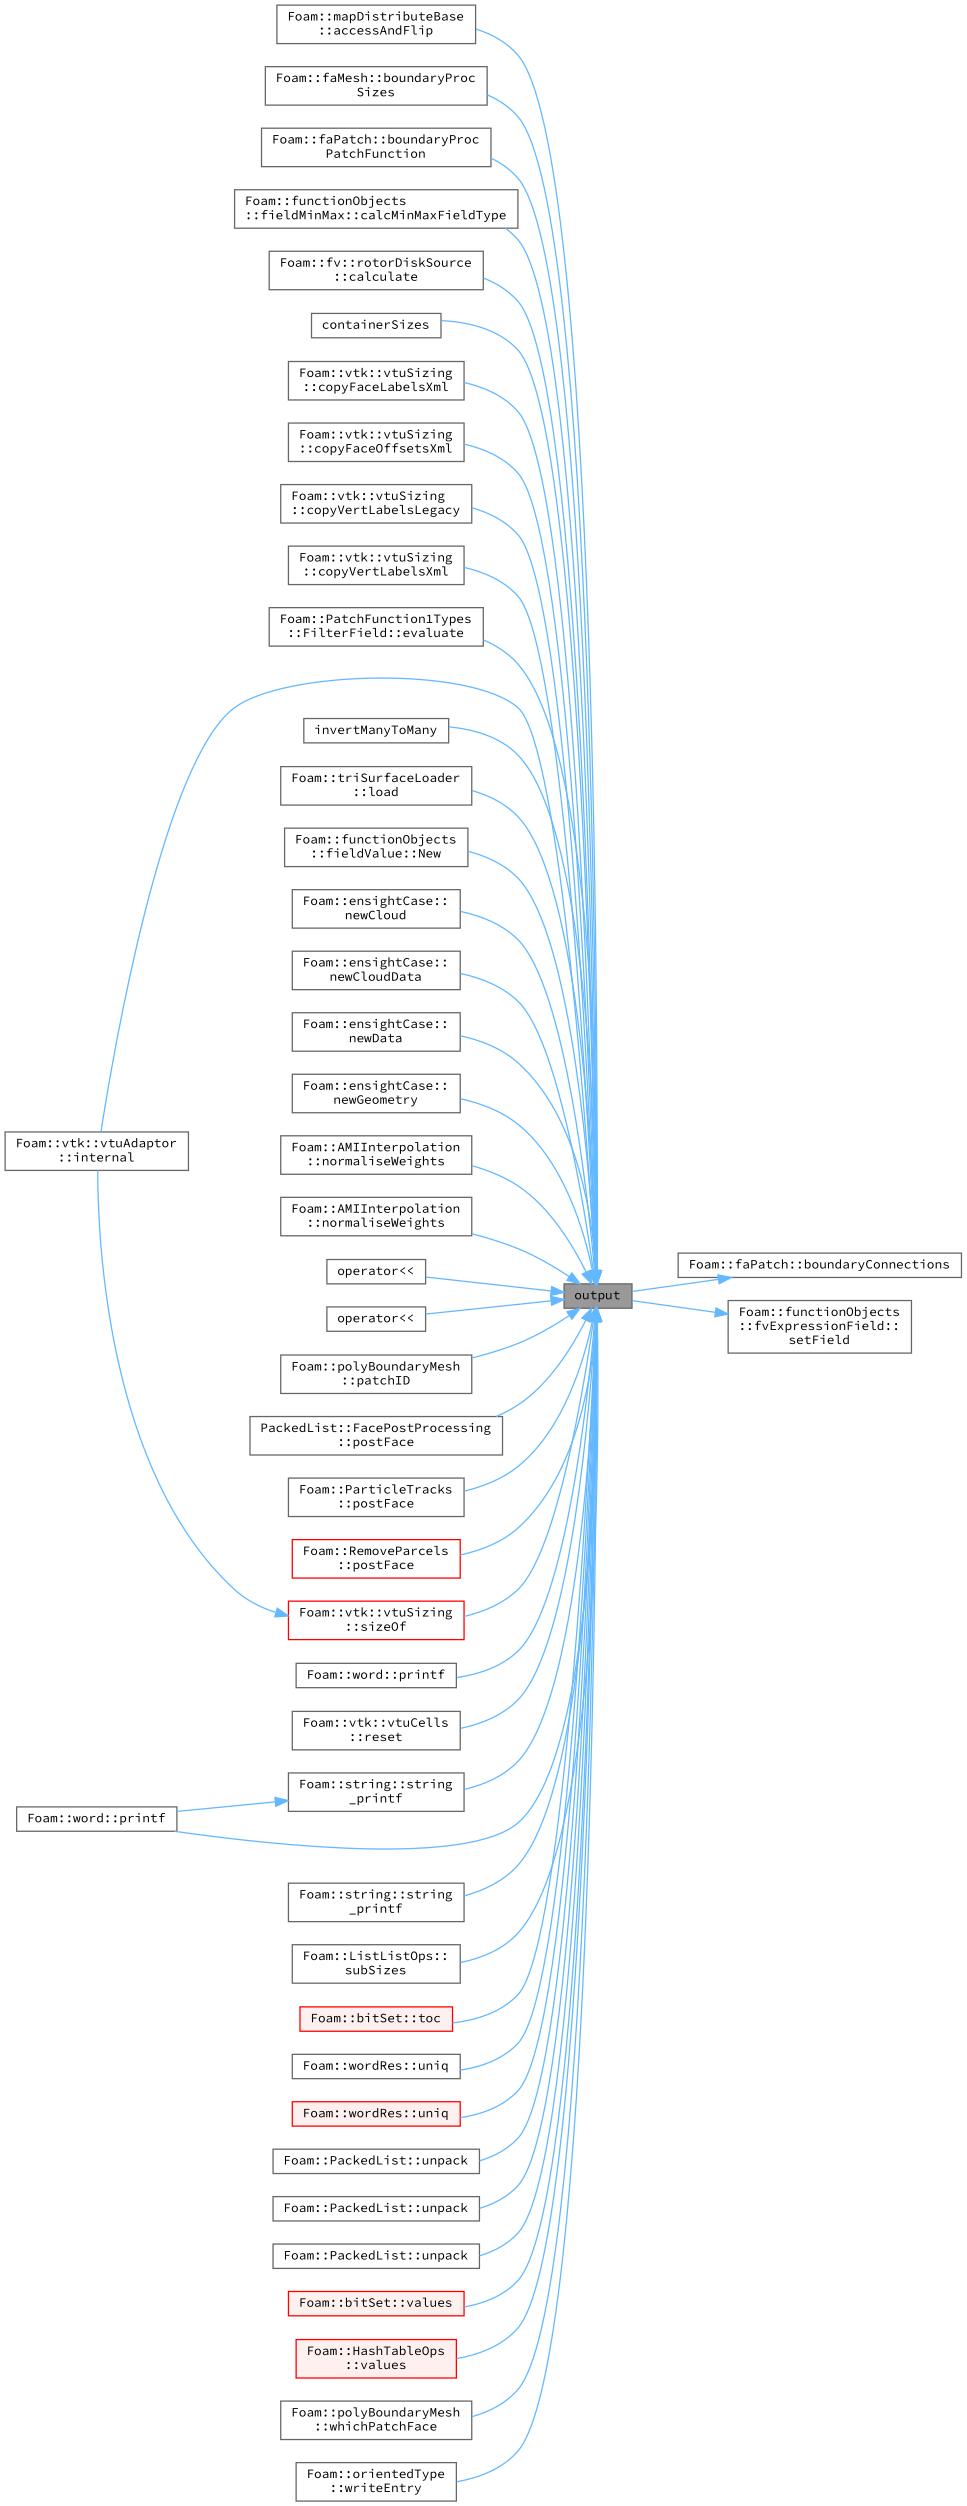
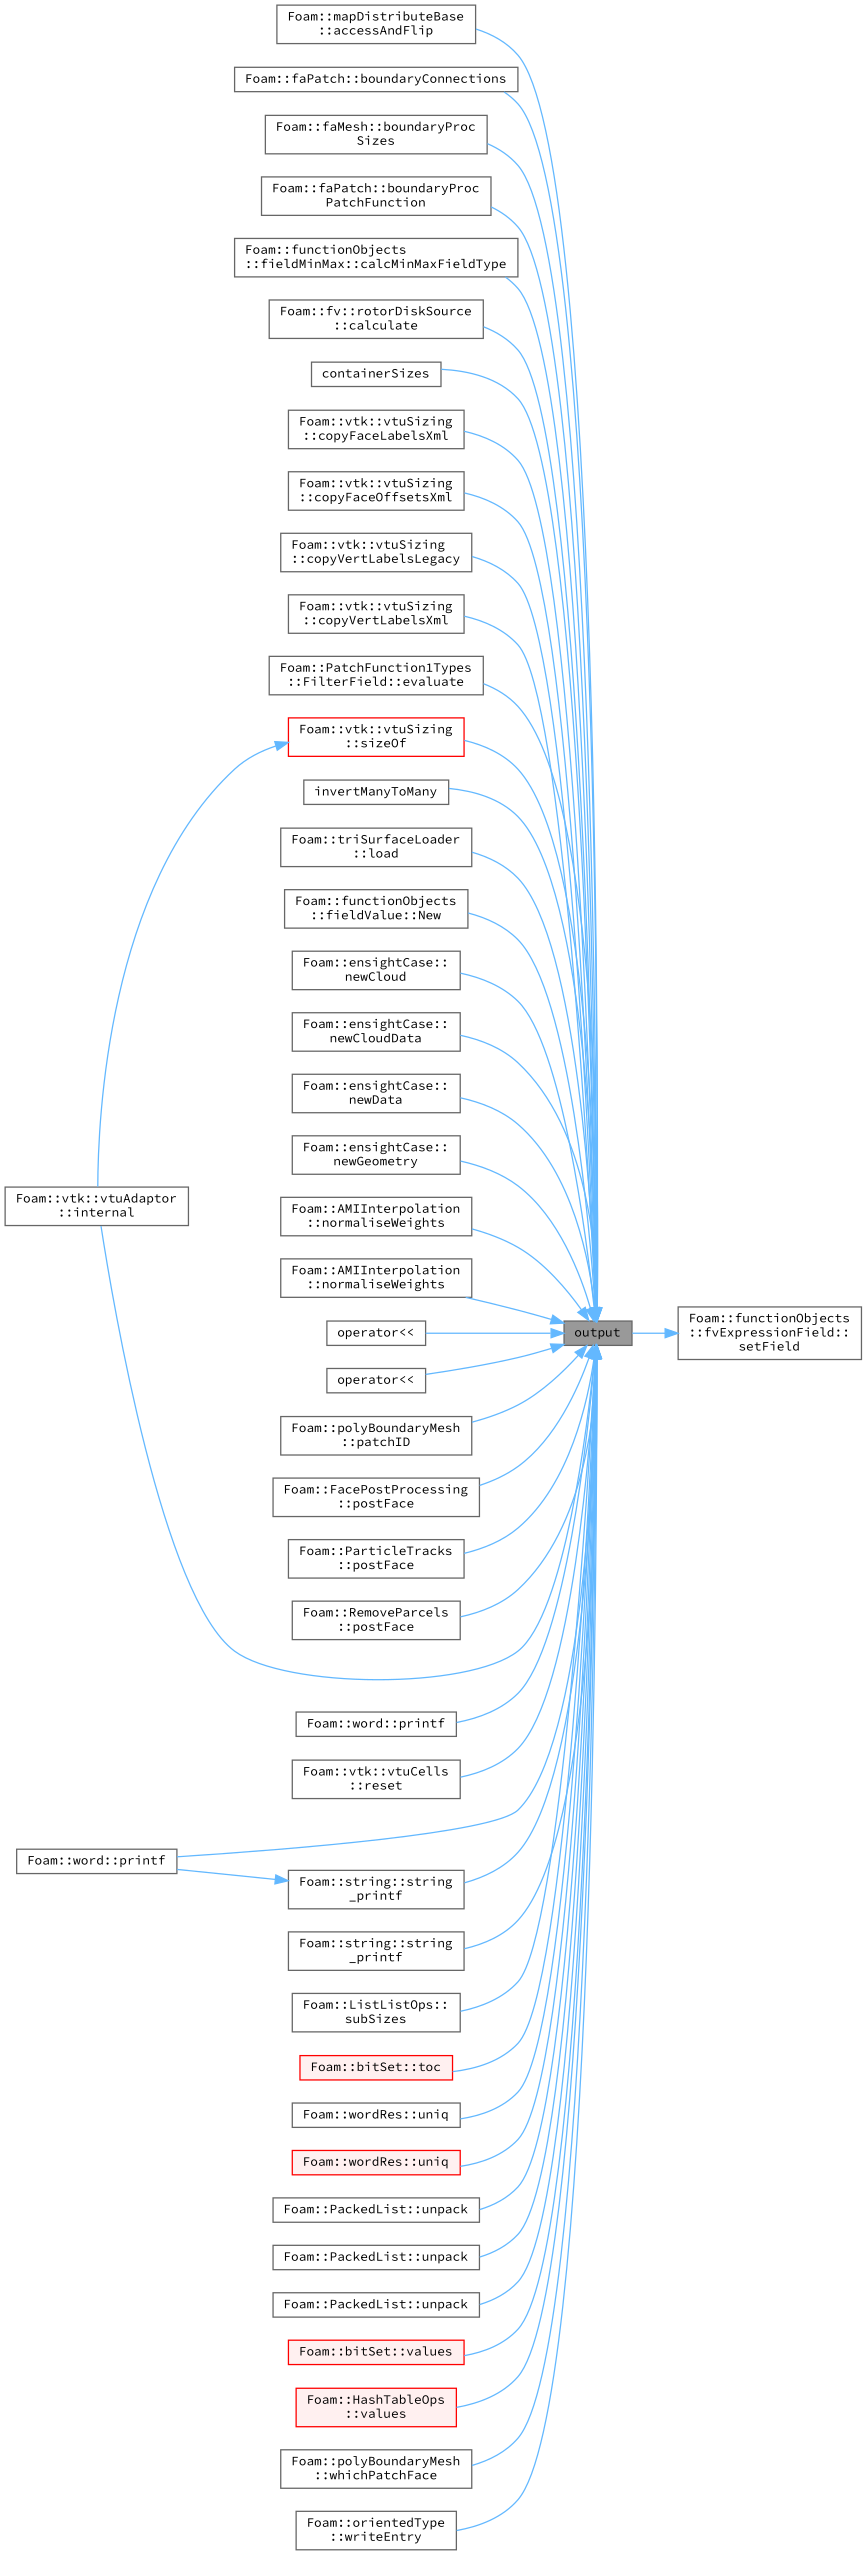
  digraph {
    fontname="Source Code Pro"
    rankdir=RL
    node [color=grey40 fillcolor=white fontname="Source Code Pro" fontsize=10 shape=box style=filled]
    edge [color=steelblue1 dir=back fontname="Source Code Pro" fontsize=10 labelfontname=Helvetica labelfontsize=10 style=solid]
    n1 [color=gray40 fillcolor=grey60 fontcolor=black height=0.2 label=output width=0.4]
    n2 [height=0.2 label="Foam::mapDistributeBase\l::accessAndFlip" width=0.4]
    n3 [height=0.2 label="Foam::faPatch::boundaryConnections" width=0.4]
    n4 [height=0.2 label="Foam::faMesh::boundaryProc\lSizes" width=0.4]
    n5 [height=0.2 label="Foam::faPatch::boundaryProc\lPatchFunction" width=0.4]
    n6 [height=0.2 label="Foam::functionObjects\l::fieldMinMax::calcMinMaxFieldType" width=0.4]
    n7 [height=0.2 label="Foam::fv::rotorDiskSource\l::calculate" width=0.4]
    n8 [height=0.2 label=containerSizes width=0.4]
    n9 [height=0.2 label="Foam::vtk::vtuSizing\l::copyFaceLabelsXml" width=0.4]
    n10 [height=0.2 label="Foam::vtk::vtuSizing\l::copyFaceOffsetsXml" width=0.4]
    n11 [height=0.2 label="Foam::vtk::vtuSizing\l::copyVertLabelsLegacy" width=0.4]
    n12 [height=0.2 label="Foam::vtk::vtuSizing\l::copyVertLabelsXml" width=0.4]
    n13 [height=0.2 label="Foam::PatchFunction1Types\l::FilterField::evaluate" width=0.4]
    n14 [height=0.2 label="Foam::vtk::vtuAdaptor\l::internal" width=0.4]
    n15 [height=0.2 label=invertManyToMany width=0.4]
    n16 [height=0.2 label="Foam::triSurfaceLoader\l::load" width=0.4]
    n17 [height=0.2 label="Foam::functionObjects\l::fieldValue::New" width=0.4]
    n18 [height=0.2 label="Foam::ensightCase::\lnewCloud" width=0.4]
    n19 [height=0.2 label="Foam::ensightCase::\lnewCloudData" width=0.4]
    n20 [height=0.2 label="Foam::ensightCase::\lnewData" width=0.4]
    n21 [height=0.2 label="Foam::ensightCase::\lnewGeometry" width=0.4]
    n22 [height=0.2 label="Foam::AMIInterpolation\l::normaliseWeights" width=0.4]
    n23 [height=0.2 label="Foam::AMIInterpolation\l::normaliseWeights" width=0.4]
    n24 [height=0.2 label="operator\<\<" width=0.4]
    n25 [height=0.2 label="operator\<\<" width=0.4]
    n26 [height=0.2 label="Foam::polyBoundaryMesh\l::patchID" width=0.4]
-   n27 [height=0.2 label="PackedList::FacePostProcessing\l::postFace" width=0.4]
+   n27 [height=0.2 label="Foam::FacePostProcessing\l::postFace" width=0.4]
    n28 [height=0.2 label="Foam::ParticleTracks\l::postFace" width=0.4]
-   n29 [color=red height=0.2 label="Foam::RemoveParcels\l::postFace" width=0.4]
+   n29 [height=0.2 label="Foam::RemoveParcels\l::postFace" width=0.4]
    n30 [height=0.2 label="Foam::word::printf" width=0.4]
    n31 [height=0.2 label="Foam::word::printf" width=0.4]
    n32 [height=0.2 label="Foam::vtk::vtuCells\l::reset" width=0.4]
    n33 [color=red height=0.2 label="Foam::vtk::vtuSizing\l::sizeOf" width=0.4]
    n34 [height=0.2 label="Foam::string::string\l_printf" width=0.4]
    n35 [height=0.2 label="Foam::string::string\l_printf" width=0.4]
    n36 [height=0.2 label="Foam::ListListOps::\lsubSizes" width=0.4]
    n37 [color=red fillcolor="#FFF0F0" height=0.2 label="Foam::bitSet::toc" width=0.4]
    n38 [height=0.2 label="Foam::wordRes::uniq" width=0.4]
    n39 [color=red fillcolor="#FFF0F0" height=0.2 label="Foam::wordRes::uniq" width=0.4]
    n40 [height=0.2 label="Foam::PackedList::unpack" width=0.4]
    n41 [height=0.2 label="Foam::PackedList::unpack" width=0.4]
    n42 [height=0.2 label="Foam::PackedList::unpack" width=0.4]
    n43 [color=red fillcolor="#FFF0F0" height=0.2 label="Foam::bitSet::values" width=0.4]
    n44 [color=red fillcolor="#FFF0F0" height=0.2 label="Foam::HashTableOps\l::values" width=0.4]
    n45 [height=0.2 label="Foam::polyBoundaryMesh\l::whichPatchFace" width=0.4]
    n46 [height=0.2 label="Foam::orientedType\l::writeEntry" width=0.4]
    n47 [height=0.2 label="Foam::functionObjects\l::fvExpressionField::\lsetField" width=0.4]
    n1 -> n2
-   n3 -> n1
+   n1 -> n3
    n1 -> n4
    n1 -> n5
    n1 -> n6
    n1 -> n7
    n1 -> n8
    n1 -> n9
    n1 -> n10
    n1 -> n11
    n1 -> n12
    n1 -> n13
    n1 -> n14
    n1 -> n15
    n1 -> n16
    n1 -> n17
    n1 -> n18
    n1 -> n19
    n1 -> n20
    n1 -> n21
    n1 -> n22
    n1 -> n23
    n1 -> n24
    n1 -> n25
    n1 -> n26
    n1 -> n27
    n1 -> n28
    n1 -> n29
    n1 -> n30
    n1 -> n31
    n1 -> n32
    n1 -> n33
    n1 -> n34
    n1 -> n35
    n1 -> n36
    n1 -> n37
    n1 -> n38
    n1 -> n39
    n1 -> n40
    n1 -> n41
    n1 -> n42
    n1 -> n43
    n1 -> n44
    n1 -> n45
    n1 -> n46
    n33 -> n14
    n34 -> n30
    n47 -> n1
  }
